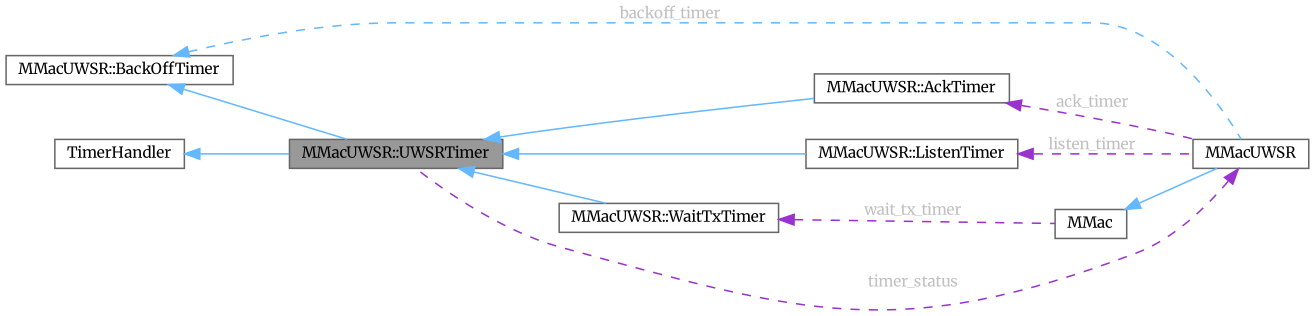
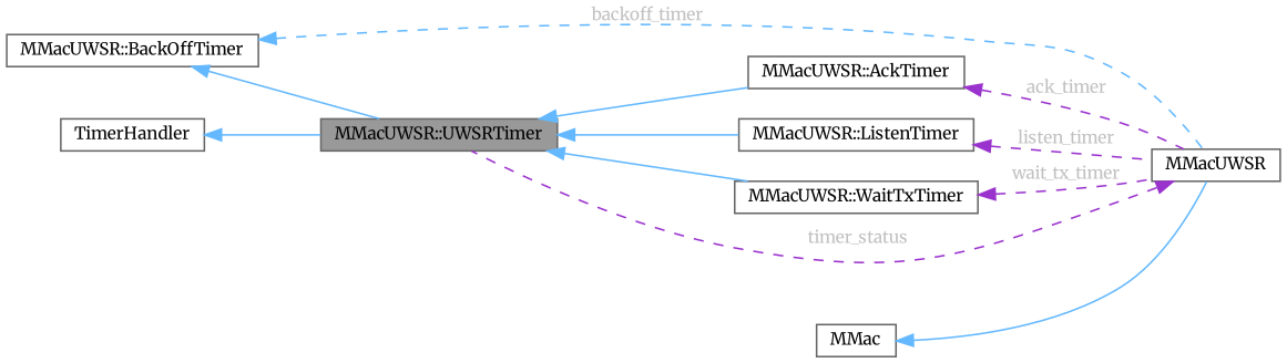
  digraph {
    fontname=Merriweather
    rankdir=LR
    node [color=gray40 fillcolor=white fontname=Merriweather fontsize=10 shape=box style=filled]
    edge [color=steelblue1 dir=back fontname=Merriweather fontsize=10 labelfontname=Helvetica labelfontsize=10 style=solid]
    n1 [fillcolor=grey60 fontcolor=black height=0.2 label="MMacUWSR::UWSRTimer" width=0.4]
    n2 [height=0.2 label="MMacUWSR::AckTimer" width=0.4]
    n3 [height=0.2 label="MMacUWSR::ListenTimer" width=0.4]
    n4 [height=0.2 label="MMacUWSR::WaitTxTimer" width=0.4]
    n5 [height=0.2 label=MMacUWSR width=0.4]
    n6 [height=0.2 label="MMacUWSR::BackOffTimer" width=0.4]
    n7 [height=0.2 label=TimerHandler width=0.4]
    n8 [height=0.2 label=MMac width=0.4]
    n1 -> n2
    n1 -> n3
    n1 -> n4
    n2 -> n5 [color=darkorchid3 fontcolor=grey label=" ack_timer" style=dashed]
    n3 -> n5 [color=darkorchid3 fontcolor=grey label=" listen_timer" style=dashed]
-   n4 -> n8 [color=darkorchid3 fontcolor=grey label=" wait_tx_timer" style=dashed]
+   n4 -> n5 [color=darkorchid3 fontcolor=grey label=" wait_tx_timer" style=dashed]
    n5 -> n1 [color=darkorchid3 fontcolor=grey label=" timer_status" style=dashed]
    n6 -> n1
    n6 -> n5 [fontcolor=grey label=" backoff_timer" style=dashed]
    n7 -> n1
    n8 -> n5
  }
